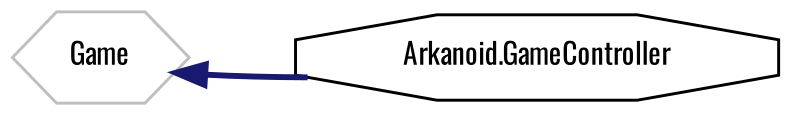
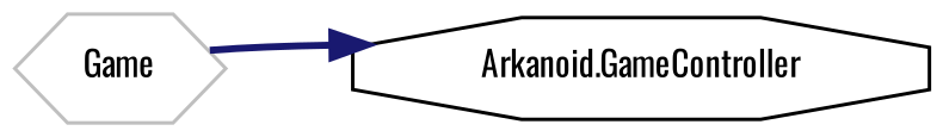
  digraph {
    rankdir=LR
    fontname=Oswald
    node [fillcolor=white fontname=Oswald fontsize=10 style=filled]
    n1 [color=grey75 height=0.2 label=Game shape=hexagon width=0.4]
    n2 [color=black height=0.2 label="Arkanoid.GameController" shape=octagon width=0.4]
-   n1 -> n2 [color=midnightblue dir=back fontname=Oswald fontsize=10 labelfontname=Helvetica labelfontsize=10 style=bold]
+   n2 -> n1 [color=midnightblue dir=back fontname=Oswald fontsize=10 labelfontname=Helvetica labelfontsize=10 style=bold]
  }
